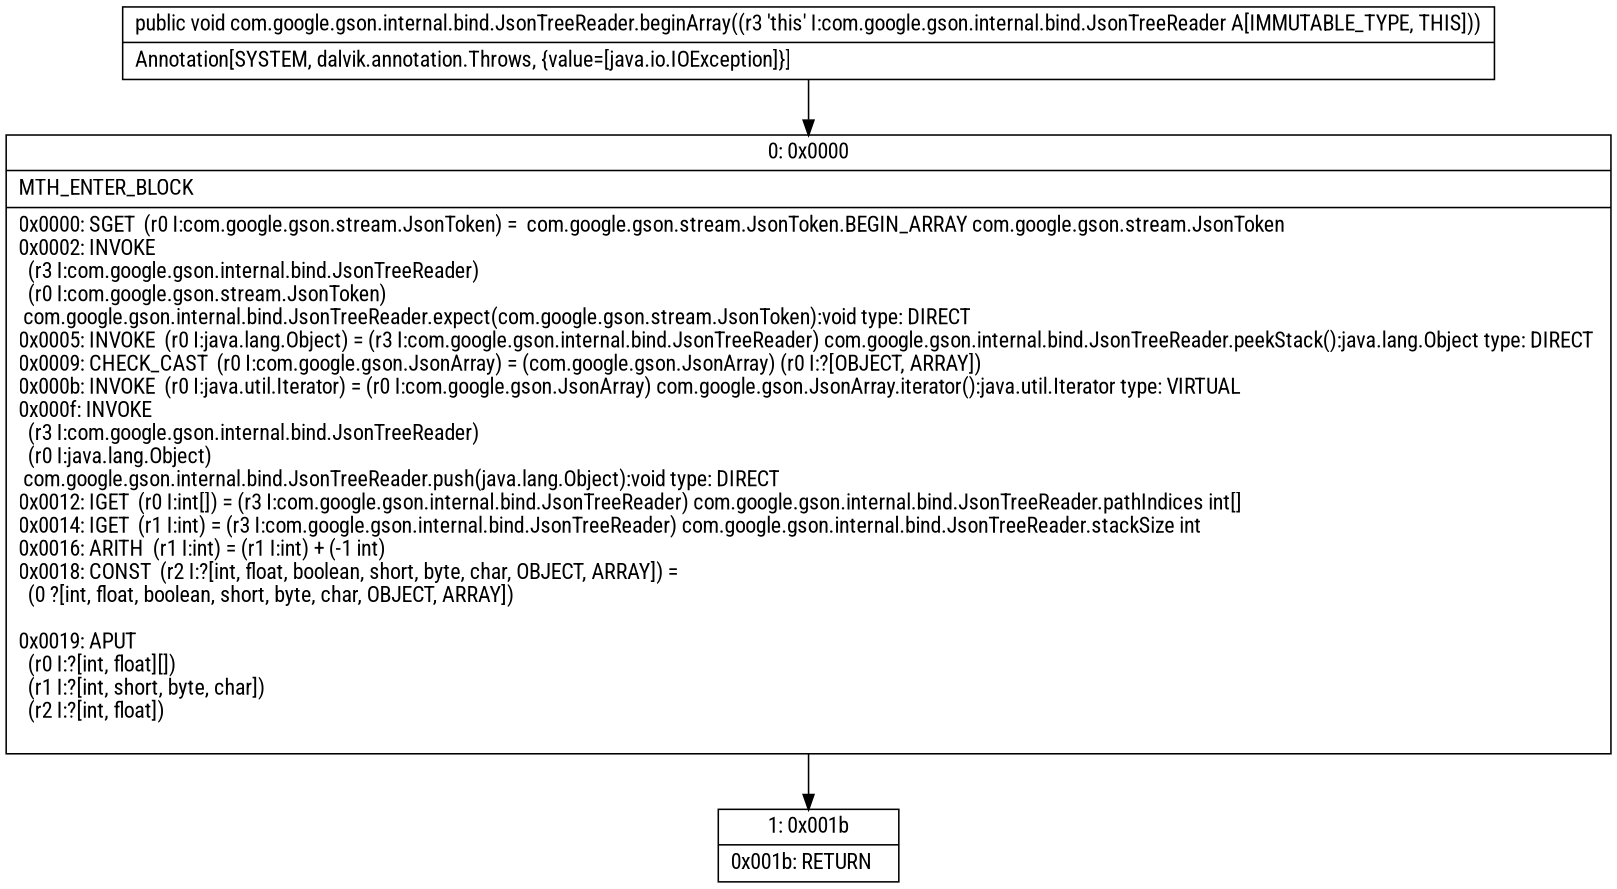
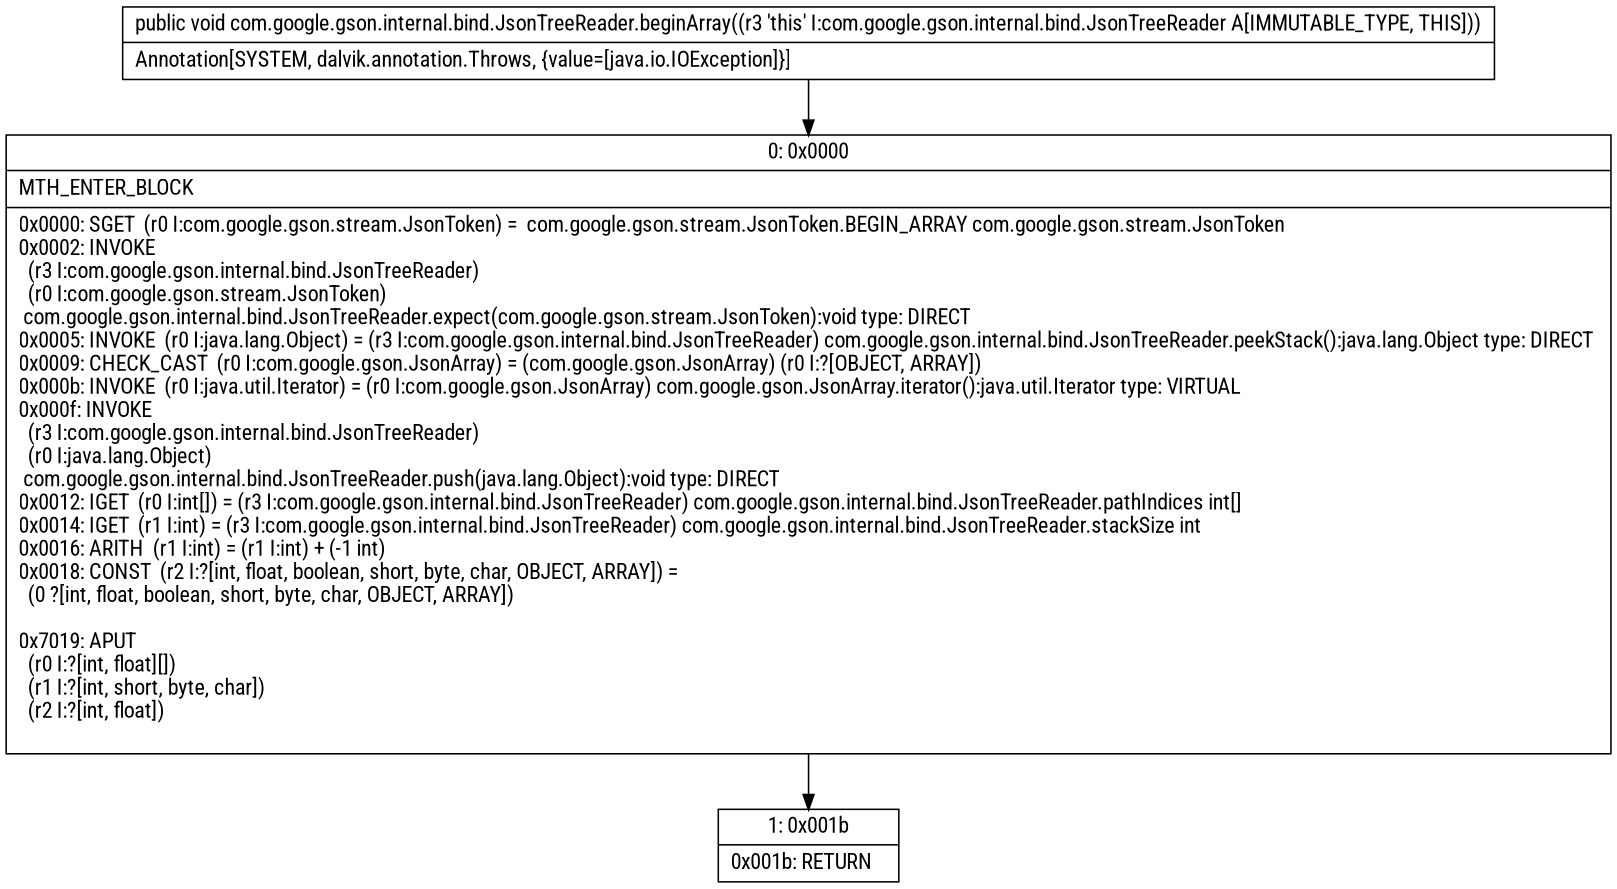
  digraph {
    fontname="Roboto Condensed"
    node [shape=record fontname="Roboto Condensed"]
    edge [fontname="Roboto Condensed"]
-   n1 [label="{0\:\ 0x0000|MTH_ENTER_BLOCK\l|0x0000: SGET  (r0 I:com.google.gson.stream.JsonToken) =  com.google.gson.stream.JsonToken.BEGIN_ARRAY com.google.gson.stream.JsonToken \l0x0002: INVOKE  \l  (r3 I:com.google.gson.internal.bind.JsonTreeReader)\l  (r0 I:com.google.gson.stream.JsonToken)\l com.google.gson.internal.bind.JsonTreeReader.expect(com.google.gson.stream.JsonToken):void type: DIRECT \l0x0005: INVOKE  (r0 I:java.lang.Object) = (r3 I:com.google.gson.internal.bind.JsonTreeReader) com.google.gson.internal.bind.JsonTreeReader.peekStack():java.lang.Object type: DIRECT \l0x0009: CHECK_CAST  (r0 I:com.google.gson.JsonArray) = (com.google.gson.JsonArray) (r0 I:?[OBJECT, ARRAY]) \l0x000b: INVOKE  (r0 I:java.util.Iterator) = (r0 I:com.google.gson.JsonArray) com.google.gson.JsonArray.iterator():java.util.Iterator type: VIRTUAL \l0x000f: INVOKE  \l  (r3 I:com.google.gson.internal.bind.JsonTreeReader)\l  (r0 I:java.lang.Object)\l com.google.gson.internal.bind.JsonTreeReader.push(java.lang.Object):void type: DIRECT \l0x0012: IGET  (r0 I:int[]) = (r3 I:com.google.gson.internal.bind.JsonTreeReader) com.google.gson.internal.bind.JsonTreeReader.pathIndices int[] \l0x0014: IGET  (r1 I:int) = (r3 I:com.google.gson.internal.bind.JsonTreeReader) com.google.gson.internal.bind.JsonTreeReader.stackSize int \l0x0016: ARITH  (r1 I:int) = (r1 I:int) + (\-1 int) \l0x0018: CONST  (r2 I:?[int, float, boolean, short, byte, char, OBJECT, ARRAY]) = \l  (0 ?[int, float, boolean, short, byte, char, OBJECT, ARRAY])\l \l0x0019: APUT  \l  (r0 I:?[int, float][])\l  (r1 I:?[int, short, byte, char])\l  (r2 I:?[int, float])\l \l}"]
+   n1 [label="{0\:\ 0x0000|MTH_ENTER_BLOCK\l|0x0000: SGET  (r0 I:com.google.gson.stream.JsonToken) =  com.google.gson.stream.JsonToken.BEGIN_ARRAY com.google.gson.stream.JsonToken \l0x0002: INVOKE  \l  (r3 I:com.google.gson.internal.bind.JsonTreeReader)\l  (r0 I:com.google.gson.stream.JsonToken)\l com.google.gson.internal.bind.JsonTreeReader.expect(com.google.gson.stream.JsonToken):void type: DIRECT \l0x0005: INVOKE  (r0 I:java.lang.Object) = (r3 I:com.google.gson.internal.bind.JsonTreeReader) com.google.gson.internal.bind.JsonTreeReader.peekStack():java.lang.Object type: DIRECT \l0x0009: CHECK_CAST  (r0 I:com.google.gson.JsonArray) = (com.google.gson.JsonArray) (r0 I:?[OBJECT, ARRAY]) \l0x000b: INVOKE  (r0 I:java.util.Iterator) = (r0 I:com.google.gson.JsonArray) com.google.gson.JsonArray.iterator():java.util.Iterator type: VIRTUAL \l0x000f: INVOKE  \l  (r3 I:com.google.gson.internal.bind.JsonTreeReader)\l  (r0 I:java.lang.Object)\l com.google.gson.internal.bind.JsonTreeReader.push(java.lang.Object):void type: DIRECT \l0x0012: IGET  (r0 I:int[]) = (r3 I:com.google.gson.internal.bind.JsonTreeReader) com.google.gson.internal.bind.JsonTreeReader.pathIndices int[] \l0x0014: IGET  (r1 I:int) = (r3 I:com.google.gson.internal.bind.JsonTreeReader) com.google.gson.internal.bind.JsonTreeReader.stackSize int \l0x0016: ARITH  (r1 I:int) = (r1 I:int) + (\-1 int) \l0x0018: CONST  (r2 I:?[int, float, boolean, short, byte, char, OBJECT, ARRAY]) = \l  (0 ?[int, float, boolean, short, byte, char, OBJECT, ARRAY])\l \l0x7019: APUT  \l  (r0 I:?[int, float][])\l  (r1 I:?[int, short, byte, char])\l  (r2 I:?[int, float])\l \l}"]
    n2 [label="{1\:\ 0x001b|0x001b: RETURN   \l}"]
    n3 [label="{public void com.google.gson.internal.bind.JsonTreeReader.beginArray((r3 'this' I:com.google.gson.internal.bind.JsonTreeReader A[IMMUTABLE_TYPE, THIS]))  | Annotation[SYSTEM, dalvik.annotation.Throws, \{value=[java.io.IOException]\}]\l}"]
    n1 -> n2
    n3 -> n1
  }
